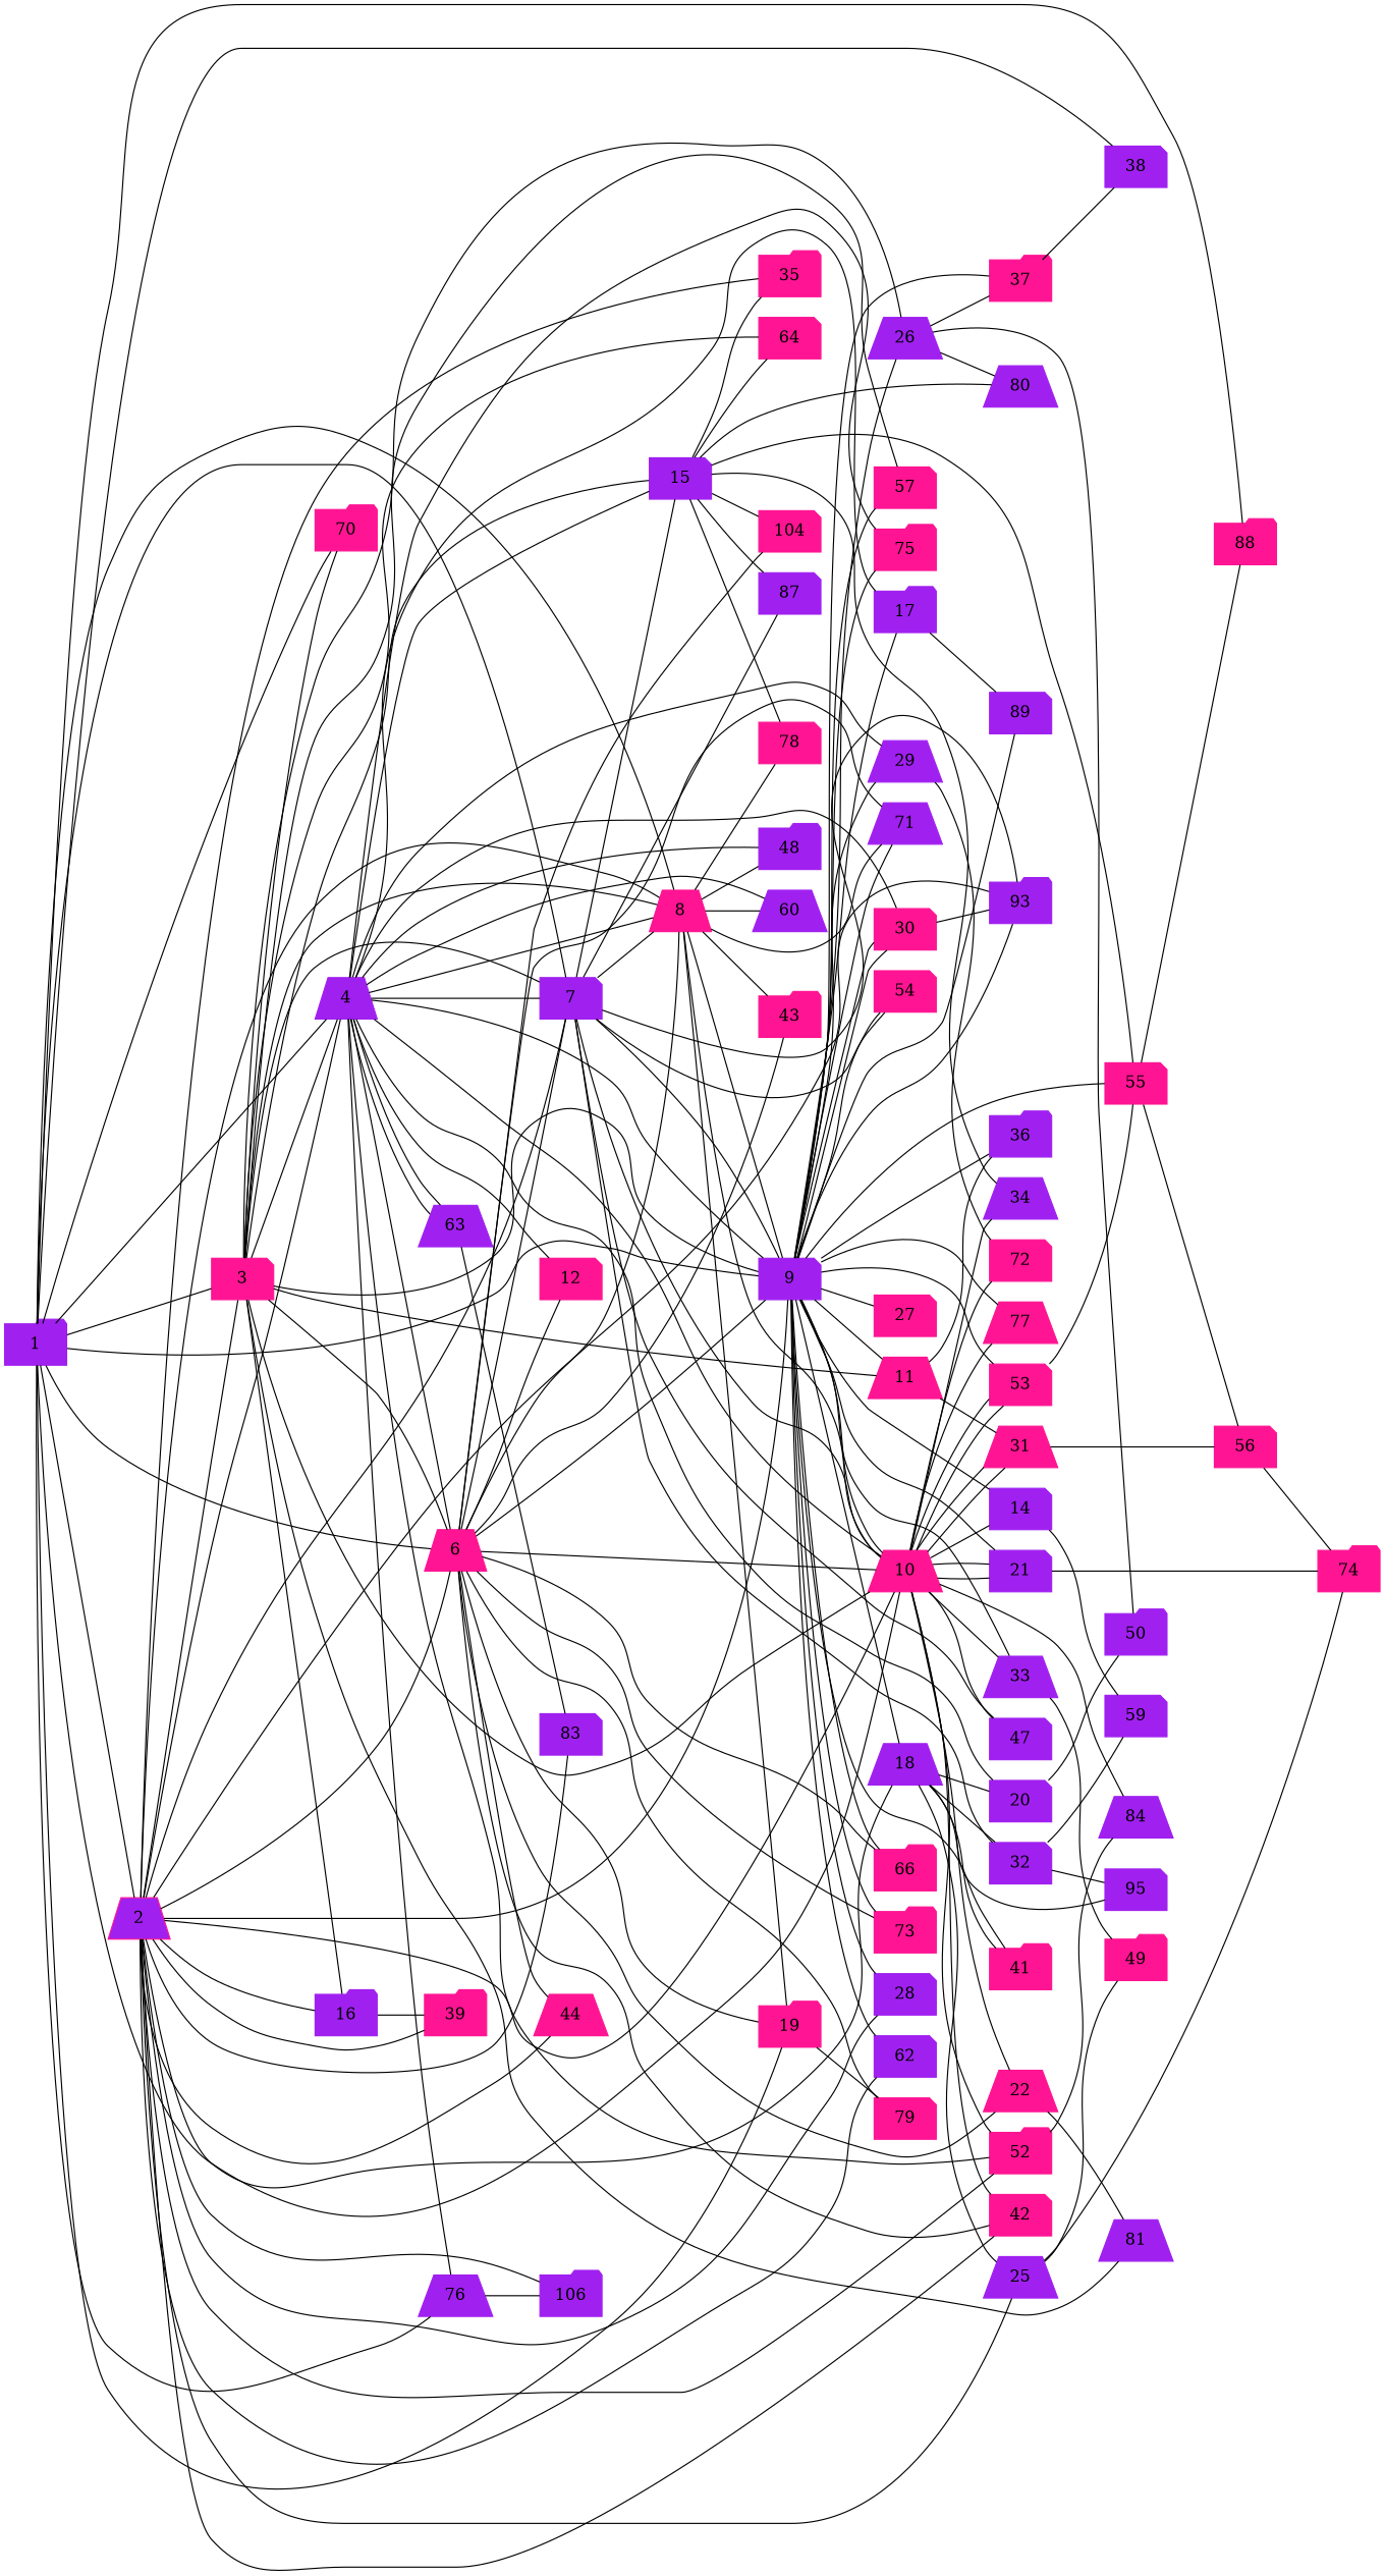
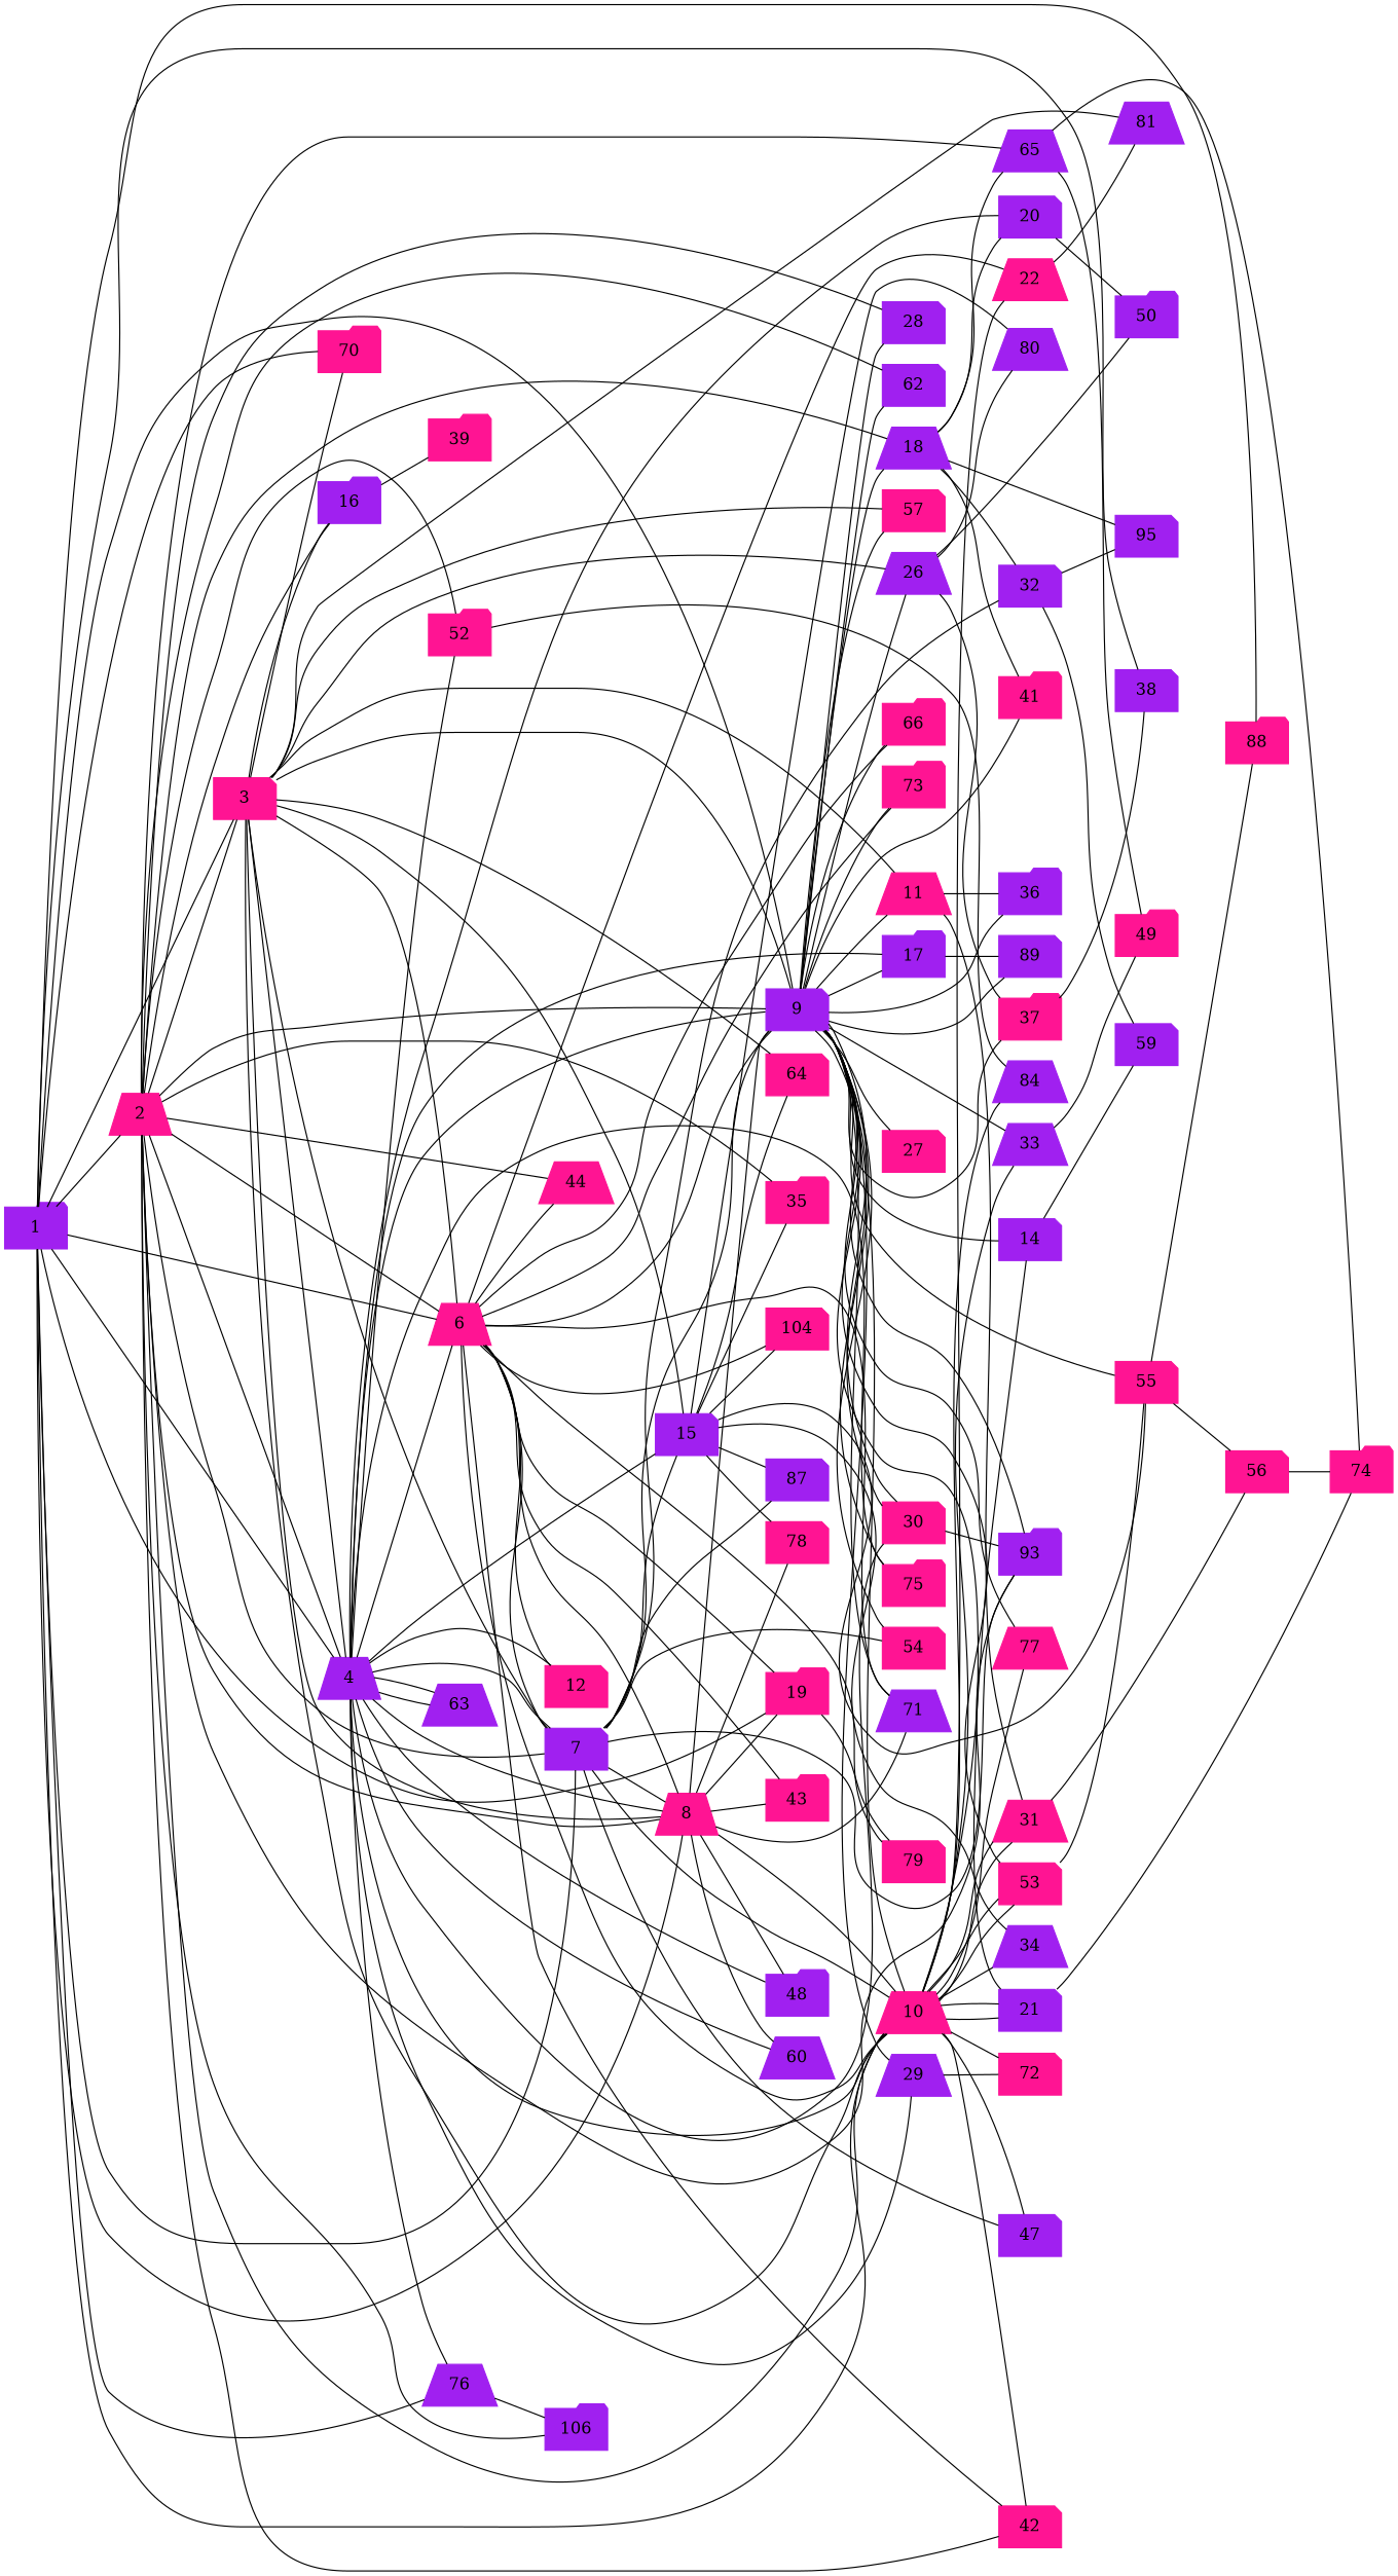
  graph {
    rankdir=LR
    node [color=deeppink shape=note style=filled]
-   2 [shape=trapezium super="+5" fillcolor=purple]
+   2 [shape=trapezium super="+5"]
    3
    4 [color=purple shape=trapezium super="+65+13+91"]
    6 [shape=trapezium super="+40"]
    7 [color=purple super="+45"]
    8 [shape=trapezium super="+51+107+86"]
    9 [color=purple super="+24+90+96+102+108+105+68+67+58"]
    10 [shape=trapezium]
    16 [color=purple shape=folder]
    18 [color=purple shape=trapezium]
-   25 [color=purple shape=trapezium]
+   25 [color=purple shape=trapezium label=65]
    28 [color=purple]
    35 [shape=folder]
    39 [shape=folder]
    42 [super="+94"]
    44 [shape=trapezium]
    52 [shape=folder super="+98"]
    62 [color=purple]
-   83 [color=purple]
    93 [color=purple shape=folder super="+99+109"]
    106 [color=purple shape=folder]
    1 [color=purple shape=folder]
    19 [shape=folder]
    38 [color=purple]
    70 [shape=folder]
    76 [color=purple shape=trapezium]
    88 [shape=folder]
    11 [shape=trapezium super="+46+100"]
    15 [color=purple]
    26 [color=purple shape=trapezium]
    57
    64
    81 [color=purple shape=trapezium]
    12
    17 [color=purple shape=folder]
    20 [color=purple]
    29 [color=purple shape=trapezium]
    48 [color=purple shape=folder]
    60 [color=purple shape=trapezium]
    63 [color=purple shape=trapezium]
    75 [shape=folder]
    30
    22 [shape=trapezium]
    43 [shape=folder]
    66 [shape=folder]
    71 [color=purple shape=trapezium]
    73 [shape=folder]
    79
    104
    32 [color=purple]
    47 [color=purple]
    54
    87 [color=purple]
    78
    36 [color=purple shape=folder]
    14 [color=purple]
    21 [color=purple]
    27
    33 [color=purple shape=trapezium]
    37 [shape=folder]
    41 [shape=folder]
    53 [super="+69"]
    55 [super="+92+82"]
    77 [shape=trapezium]
    89 [color=purple]
    31 [shape=trapezium]
    34 [color=purple shape=trapezium]
    72
    84 [color=purple shape=trapezium]
    95 [color=purple]
    74 [shape=folder super="+97"]
    49 [shape=folder]
    80 [color=purple shape=trapezium]
    50 [color=purple shape=folder]
    59 [color=purple]
    56
    2 -- 3 [weight=2]
    2 -- 4 [weight=3]
    2 -- 6 [weight=3]
    2 -- 7 [weight=2]
    2 -- 8 [weight=2]
    2 -- 9 [weight=6]
    2 -- 10 [weight=2]
    2 -- 16 [weight=2]
    2 -- 18
    2 -- 25
    2 -- 28
    2 -- 35
-   2 -- 39
    2 -- 42
    2 -- 44
    2 -- 52
    2 -- 62
-   2 -- 83
    2 -- 93
    2 -- 106
    3 -- 4
    3 -- 6
    3 -- 7
    3 -- 8
    3 -- 9 [weight=2]
    3 -- 10
    3 -- 16
    3 -- 70
    3 -- 11
    3 -- 15
    3 -- 26
    3 -- 57
    3 -- 64
    3 -- 81
    4 -- 6
    4 -- 7 [weight=2]
    4 -- 8 [weight=4]
    4 -- 9
    4 -- 10
    4 -- 52
    4 -- 76
    4 -- 15
    4 -- 12
    4 -- 17
    4 -- 20
    4 -- 29
    4 -- 48
    4 -- 60
    4 -- 63
    4 -- 63
    4 -- 75
    4 -- 30 [weight=2]
    6 -- 7 [weight=2]
    6 -- 8
    6 -- 9
    6 -- 10
    6 -- 42
    6 -- 44
    6 -- 19
    6 -- 12
    6 -- 22
    6 -- 43
    6 -- 66
    6 -- 71
    6 -- 73
    6 -- 79
    6 -- 104
    7 -- 8
    7 -- 9 [weight=2]
    7 -- 10
    7 -- 93
    7 -- 15
    7 -- 32
    7 -- 47
    7 -- 54
    7 -- 87
    8 -- 9
    8 -- 10
    8 -- 19
    8 -- 48
    8 -- 60
    8 -- 43
    8 -- 71
    8 -- 78
    9 -- 10
    9 -- 18
    9 -- 28
    9 -- 62
    9 -- 93
    9 -- 11 [weight=2]
    9 -- 26 [weight=3]
    9 -- 57
    9 -- 17
    9 -- 29
    9 -- 75
    9 -- 30
    9 -- 30
    9 -- 66
    9 -- 71
    9 -- 73
    9 -- 54
    9 -- 36
    9 -- 14
    9 -- 21
    9 -- 27 [weight=2]
    9 -- 33
    9 -- 37
    9 -- 41
    9 -- 53
    9 -- 55 [weight=2]
    9 -- 77
    9 -- 89
    10 -- 42
-   10 -- 52
    10 -- 22
    10 -- 47
    10 -- 14
    10 -- 21
    10 -- 21
    10 -- 33
    10 -- 53
    10 -- 53
    10 -- 77
    10 -- 31
    10 -- 31
    10 -- 34
    10 -- 72
    10 -- 84
    16 -- 39
    18 -- 25
    18 -- 20
    18 -- 32
    18 -- 41
    18 -- 95
    25 -- 74
    25 -- 49
    52 -- 84
    1 -- 2 [weight=2]
    1 -- 3
    1 -- 4
    1 -- 6
    1 -- 7
    1 -- 8
    1 -- 9
    1 -- 10
    1 -- 19
    1 -- 38
    1 -- 70
    1 -- 76
    1 -- 88
    19 -- 79
    76 -- 106
    11 -- 36
    11 -- 31
    15 -- 35
    15 -- 64
    15 -- 104
    15 -- 87
    15 -- 78
    15 -- 55
    15 -- 34
    15 -- 80
    26 -- 37
    26 -- 80
    26 -- 50
    17 -- 89
    20 -- 50
    29 -- 72
-   63 -- 83
    30 -- 93
    22 -- 81
    32 -- 95
    32 -- 59
    14 -- 59
    21 -- 74
    33 -- 49
    37 -- 38
    53 -- 55
    55 -- 88
    55 -- 56
    31 -- 56
    56 -- 74
  }
